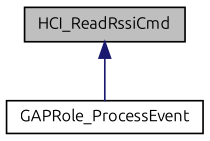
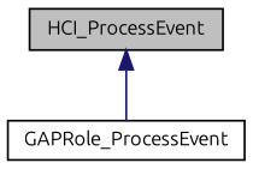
  digraph {
    rankdir=TB
    fontname=Ubuntu
    node [color=black fontname=Ubuntu fontsize=10 shape=record style=filled]
-   n1 [fillcolor=grey75 fontcolor=black height=0.2 label=HCI_ReadRssiCmd width=0.4]
+   n1 [fillcolor=grey75 fontcolor=black height=0.2 label=HCI_ProcessEvent width=0.4]
    n2 [fillcolor=white height=0.2 label=GAPRole_ProcessEvent width=0.4]
    n1 -> n2 [color=midnightblue dir=back fontname=Ubuntu fontsize=10 labelfontname=Helvetica labelfontsize=10 style=solid]
  }
